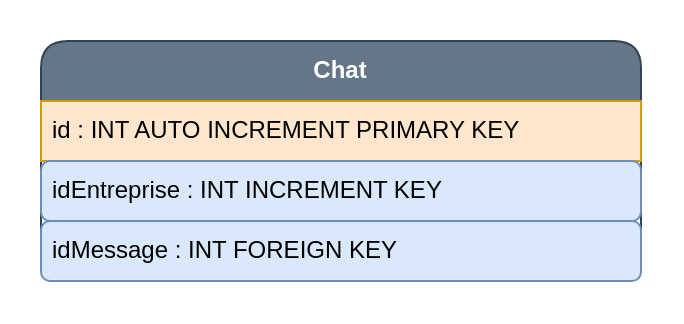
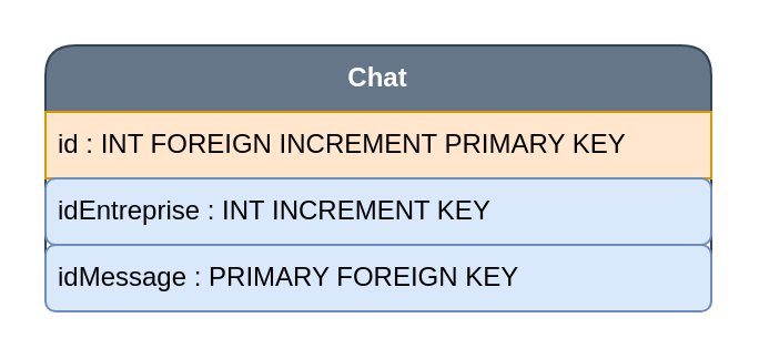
  <mxCell id="0" />
  <mxCell id="1" parent="0" />
  <mxCell id="2" value="&lt;b&gt;Chat&lt;/b&gt;" style="swimlane;fontStyle=0;childLayout=stackLayout;horizontal=1;startSize=30;horizontalStack=0;resizeParent=1;resizeParentMax=0;resizeLast=0;collapsible=1;marginBottom=0;whiteSpace=wrap;html=1;rounded=1;fillColor=#647687;fontColor=#ffffff;strokeColor=#314354;" vertex="1" parent="1"><mxGeometry x="20" y="20" width="300" height="120" as="geometry" /></mxCell>
- <mxCell id="3" value="id : INT AUTO INCREMENT PRIMARY KEY" style="text;strokeColor=#d79b00;fillColor=#ffe6cc;align=left;verticalAlign=middle;spacingLeft=4;spacingRight=4;overflow=hidden;points=[[0,0.5],[1,0.5]];portConstraint=eastwest;rotatable=0;whiteSpace=wrap;html=1;" vertex="1" parent="2"><mxGeometry y="30" width="300" height="30" as="geometry" /></mxCell>
+ <mxCell id="3" value="id : INT FOREIGN INCREMENT PRIMARY KEY" style="text;strokeColor=#d79b00;fillColor=#ffe6cc;align=left;verticalAlign=middle;spacingLeft=4;spacingRight=4;overflow=hidden;points=[[0,0.5],[1,0.5]];portConstraint=eastwest;rotatable=0;whiteSpace=wrap;html=1;" vertex="1" parent="2"><mxGeometry y="30" width="300" height="30" as="geometry" /></mxCell>
  <mxCell id="4" value="idEntreprise : INT INCREMENT KEY" style="text;strokeColor=#6c8ebf;fillColor=#dae8fc;align=left;verticalAlign=middle;spacingLeft=4;spacingRight=4;overflow=hidden;points=[[0,0.5],[1,0.5]];portConstraint=eastwest;rotatable=0;whiteSpace=wrap;html=1;rounded=1;" vertex="1" parent="2"><mxGeometry y="60" width="300" height="30" as="geometry" /></mxCell>
- <mxCell id="5" value="idMessage : INT FOREIGN KEY" style="text;strokeColor=#6c8ebf;fillColor=#dae8fc;align=left;verticalAlign=middle;spacingLeft=4;spacingRight=4;overflow=hidden;points=[[0,0.5],[1,0.5]];portConstraint=eastwest;rotatable=0;whiteSpace=wrap;html=1;rounded=1;" vertex="1" parent="2"><mxGeometry y="90" width="300" height="30" as="geometry" /></mxCell>
+ <mxCell id="5" value="idMessage : PRIMARY FOREIGN KEY" style="text;strokeColor=#6c8ebf;fillColor=#dae8fc;align=left;verticalAlign=middle;spacingLeft=4;spacingRight=4;overflow=hidden;points=[[0,0.5],[1,0.5]];portConstraint=eastwest;rotatable=0;whiteSpace=wrap;html=1;rounded=1;" vertex="1" parent="2"><mxGeometry y="90" width="300" height="30" as="geometry" /></mxCell>
